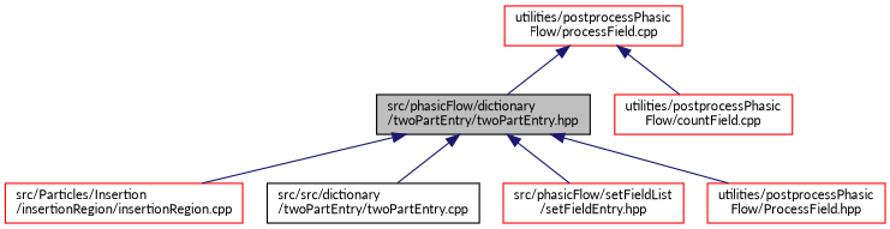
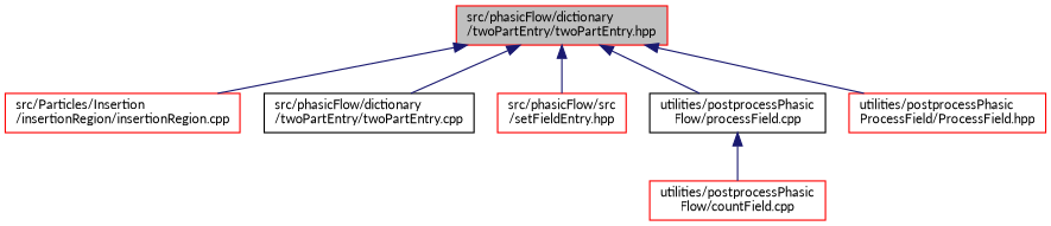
  digraph {
    fontname=Lato
    node [color=red fillcolor=white fontname=Lato fontsize=10 shape=record style=filled]
    edge [color=midnightblue dir=back fontname=Lato fontsize=10 labelfontname=Helvetica labelfontsize=10 style=solid]
-   n1 [color=black fillcolor=grey75 fontcolor=black height=0.2 label="src/phasicFlow/dictionary\l/twoPartEntry/twoPartEntry.hpp" width=0.4]
+   n1 [fillcolor=grey75 fontcolor=black height=0.2 label="src/phasicFlow/dictionary\l/twoPartEntry/twoPartEntry.hpp" width=0.4]
    n2 [height=0.2 label="src/Particles/Insertion\l/insertionRegion/insertionRegion.cpp" width=0.4]
-   n3 [color=black height=0.2 label="src/src/dictionary\l/twoPartEntry/twoPartEntry.cpp" width=0.4]
-   n4 [height=0.2 label="src/phasicFlow/setFieldList\l/setFieldEntry.hpp" width=0.4]
-   n5 [height=0.2 label="utilities/postprocessPhasic\lFlow/processField.cpp" width=0.4]
-   n6 [height=0.2 label="utilities/postprocessPhasic\lFlow/ProcessField.hpp" width=0.4]
+   n3 [color=black height=0.2 label="src/phasicFlow/dictionary\l/twoPartEntry/twoPartEntry.cpp" width=0.4]
+   n4 [height=0.2 label="src/phasicFlow/src\l/setFieldEntry.hpp" width=0.4]
+   n5 [color=black height=0.2 label="utilities/postprocessPhasic\lFlow/processField.cpp" width=0.4]
+   n6 [height=0.2 label="utilities/postprocessPhasic\lProcessField/ProcessField.hpp" width=0.4]
    n7 [height=0.2 label="utilities/postprocessPhasic\lFlow/countField.cpp" width=0.4]
    n1 -> n2
    n1 -> n3
    n1 -> n4
-   n5 -> n1
+   n1 -> n5
    n1 -> n6
    n5 -> n7
  }
